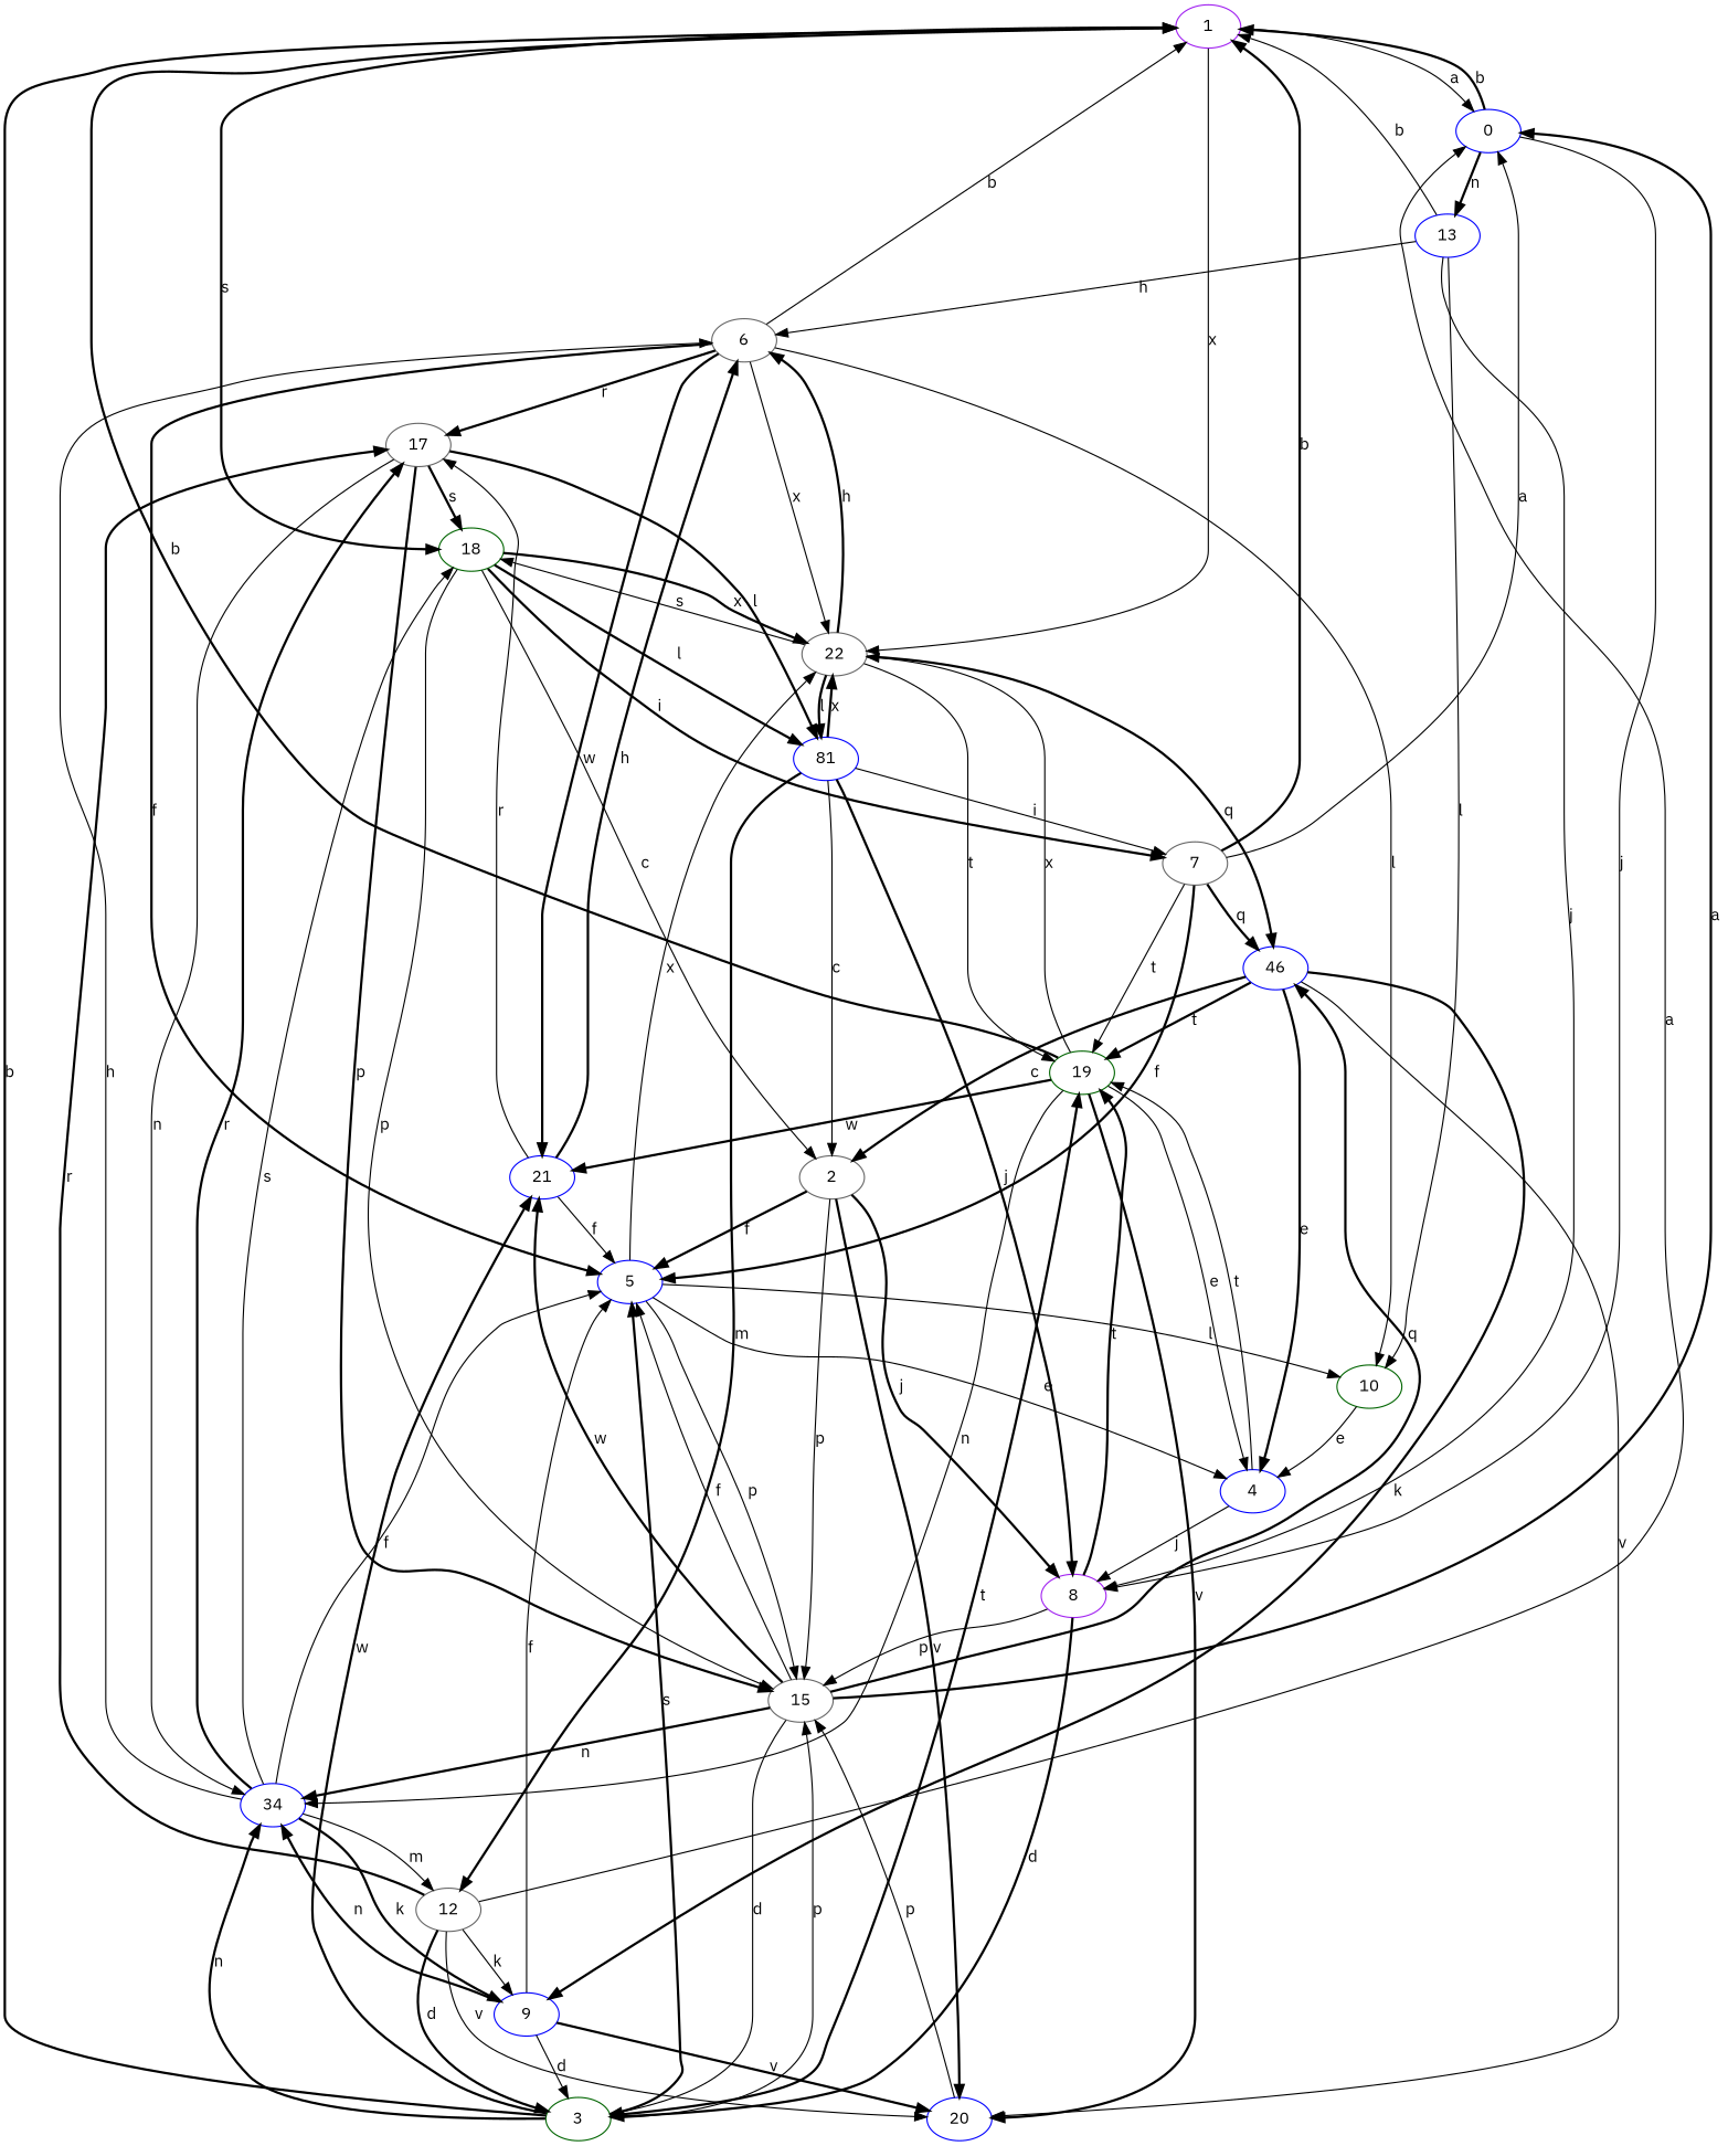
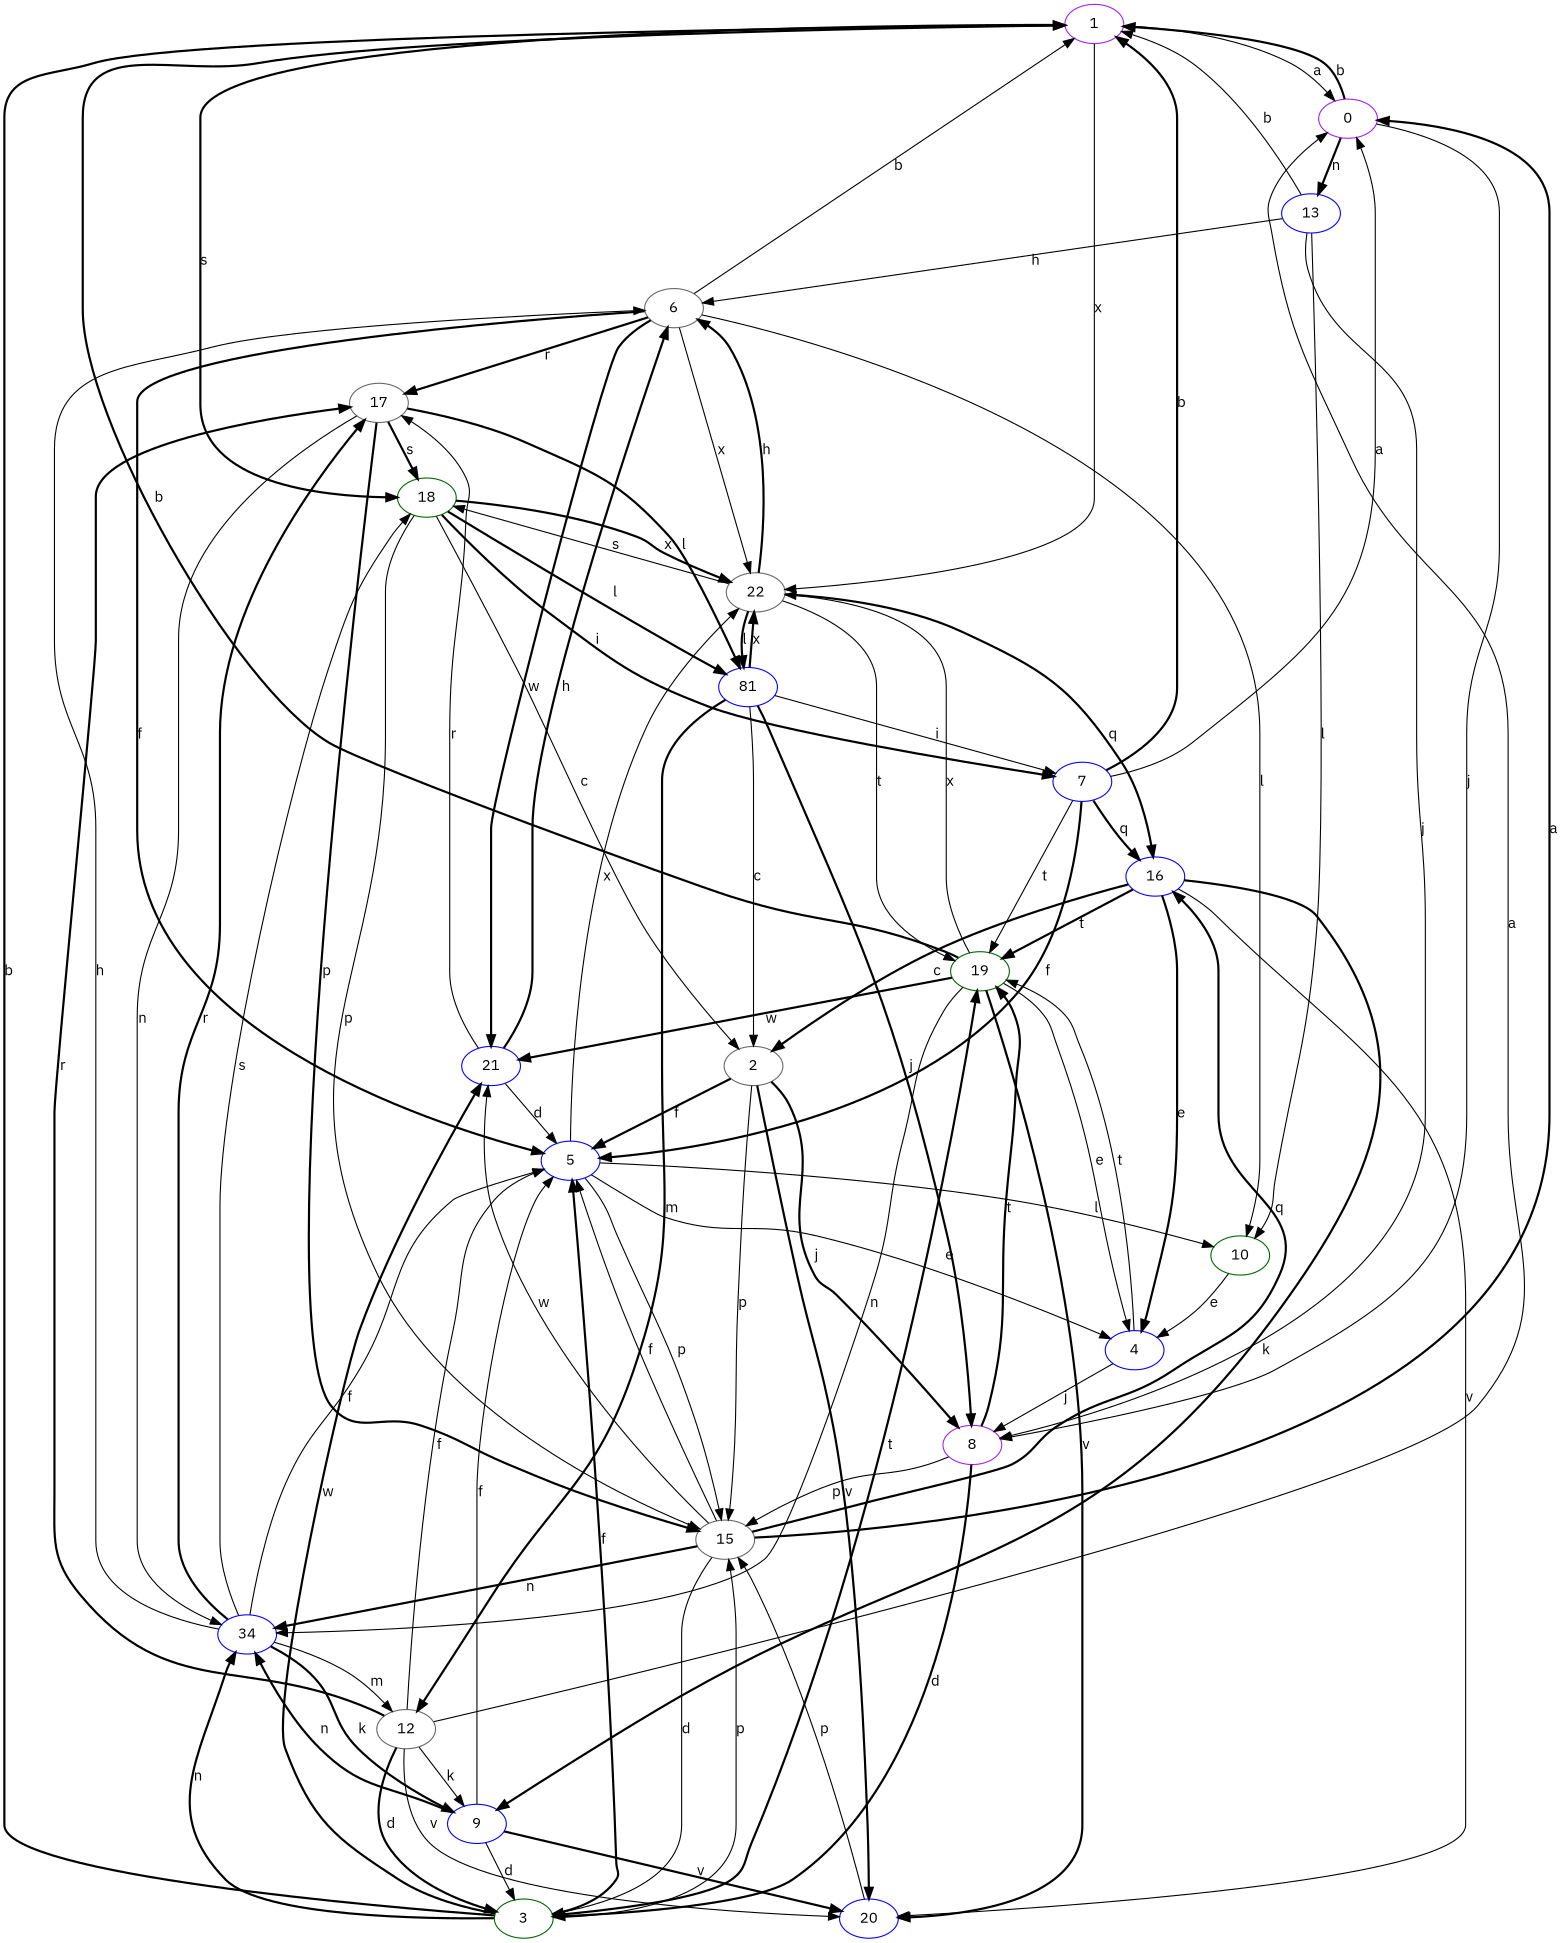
  strict digraph {
    fontname="IBM Plex Sans"
    node [color=blue fontname="IBM Plex Sans"]
    edge [fontname="IBM Plex Sans" style=solid]
    1 [color=purple]
-   0
+   0 [color=purple]
    8 [color=purple]
    13
    18 [color=darkgreen]
    22 [color=gray40]
    15 [color=gray40]
    3 [color=darkgreen]
    19 [color=darkgreen]
    10 [color=darkgreen]
    6 [color=gray40]
    2 [color=gray40]
-   7 [color=gray40]
+   7
    n14 [label=81]
-   16 [label=46]
+   16
    5
    20
    4
    n19 [label=34]
    21
    17 [color=gray40]
    9
    12 [color=gray40]
    1 -> 0 [label=a]
    1 -> 18 [label=s style=bold]
    1 -> 22 [label=x]
    0 -> 1 [label=b style=bold]
    0 -> 8 [label=j]
    0 -> 13 [label=n style=bold]
    8 -> 15 [label=p]
    8 -> 3 [label=d style=bold]
    8 -> 19 [label=t style=bold]
    13 -> 1 [label=b]
    13 -> 8 [label=j]
    13 -> 10 [label=l]
    13 -> 6 [label=h]
    18 -> 22 [label=x style=bold]
    18 -> 15 [label=p]
    18 -> 2 [label=c]
    18 -> 7 [label=i style=bold]
    18 -> n14 [label=l style=bold]
    22 -> 18 [label=s]
    22 -> 19 [label=t]
    22 -> 6 [label=h style=bold]
    22 -> n14 [label=l style=bold]
    22 -> 16 [label=q style=bold]
    15 -> 0 [label=a style=bold]
    15 -> 3 [label=d]
    15 -> 16 [label=q style=bold]
    15 -> 5 [label=f]
    15 -> n19 [label=n style=bold]
-   15 -> 21 [label=w style=bold]
+   15 -> 21 [label=w]
    3 -> 1 [label=b style=bold]
    3 -> 15 [label=p]
    3 -> 19 [label=t style=bold]
-   3 -> 5 [label=s style=bold]
+   3 -> 5 [label=f style=bold]
    3 -> n19 [label=n style=bold]
    3 -> 21 [label=w style=bold]
    19 -> 1 [label=b style=bold]
    19 -> 22 [label=x]
    19 -> 20 [label=v style=bold]
    19 -> 4 [label=e]
    19 -> n19 [label=n]
    19 -> 21 [label=w style=bold]
    10 -> 4 [label=e]
    6 -> 1 [label=b]
    6 -> 22 [label=x]
    6 -> 10 [label=l]
    6 -> 5 [label=f style=bold]
    6 -> 21 [label=w style=bold]
    6 -> 17 [label=r style=bold]
    2 -> 8 [label=j style=bold]
    2 -> 15 [label=p]
    2 -> 5 [label=f style=bold]
    2 -> 20 [label=v style=bold]
    7 -> 1 [label=b style=bold]
    7 -> 0 [label=a]
    7 -> 19 [label=t]
    7 -> 16 [label=q style=bold]
    7 -> 5 [label=f style=bold]
    n14 -> 8 [label=j style=bold]
    n14 -> 22 [label=x style=bold]
    n14 -> 2 [label=c]
    n14 -> 7 [label=i]
    n14 -> 12 [label=m style=bold]
    16 -> 19 [label=t style=bold]
    16 -> 2 [label=c style=bold]
    16 -> 20 [label=v]
    16 -> 4 [label=e style=bold]
    16 -> 9 [label=k style=bold]
    5 -> 22 [label=x]
    5 -> 15 [label=p]
    5 -> 10 [label=l]
    5 -> 4 [label=e]
    20 -> 15 [label=p]
    4 -> 8 [label=j]
    4 -> 19 [label=t]
    n19 -> 18 [label=s]
    n19 -> 6 [label=h]
    n19 -> 5 [label=f]
    n19 -> 17 [label=r style=bold]
    n19 -> 9 [label=k style=bold]
    n19 -> 12 [label=m]
    21 -> 6 [label=h style=bold]
-   21 -> 5 [label=f]
+   21 -> 5 [label=d]
    21 -> 17 [label=r]
    17 -> 18 [label=s style=bold]
    17 -> 15 [label=p style=bold]
    17 -> n14 [label=l style=bold]
    17 -> n19 [label=n]
    9 -> 3 [label=d]
    9 -> 5 [label=f]
    9 -> 20 [label=v style=bold]
    9 -> n19 [label=n style=bold]
    12 -> 0 [label=a]
    12 -> 3 [label=d style=bold]
+   12 -> 5 [label=f]
    12 -> 20 [label=v]
    12 -> 17 [label=r style=bold]
    12 -> 9 [label=k]
  }
